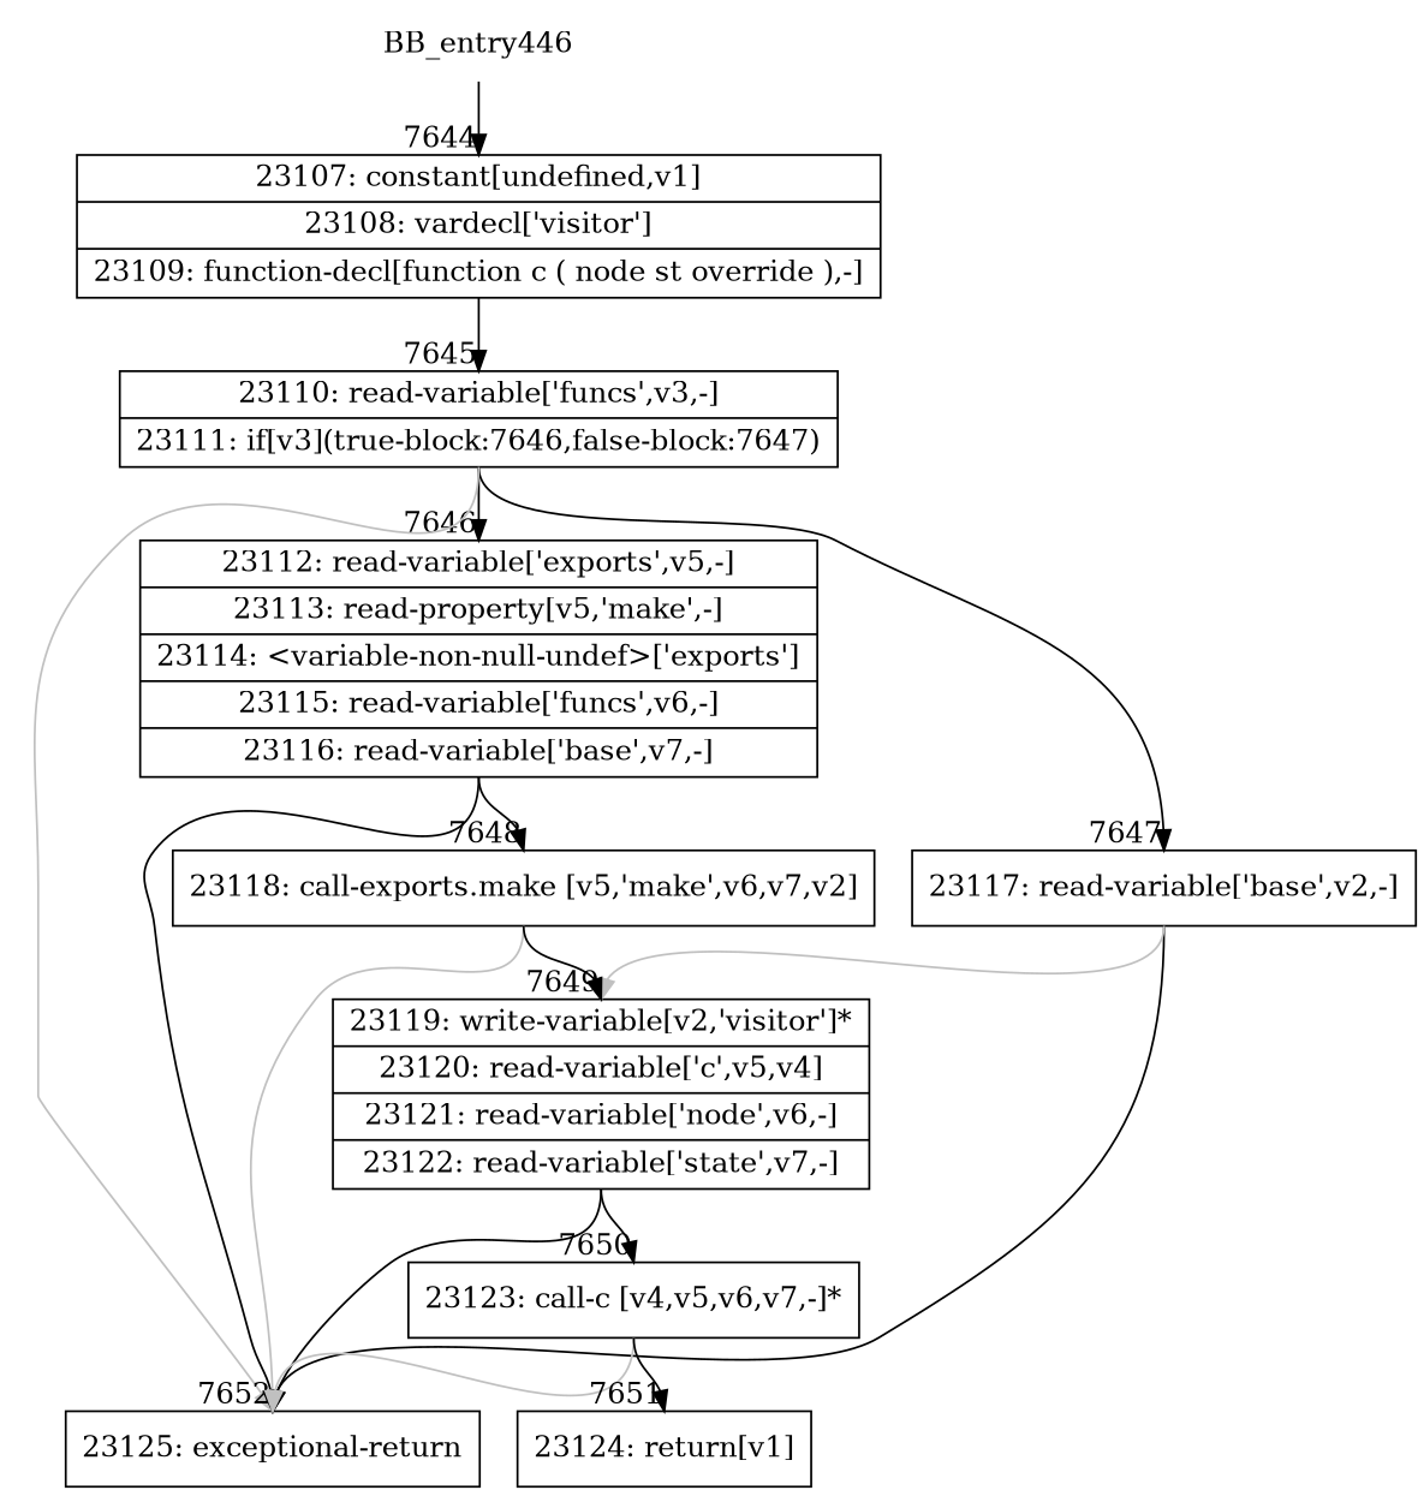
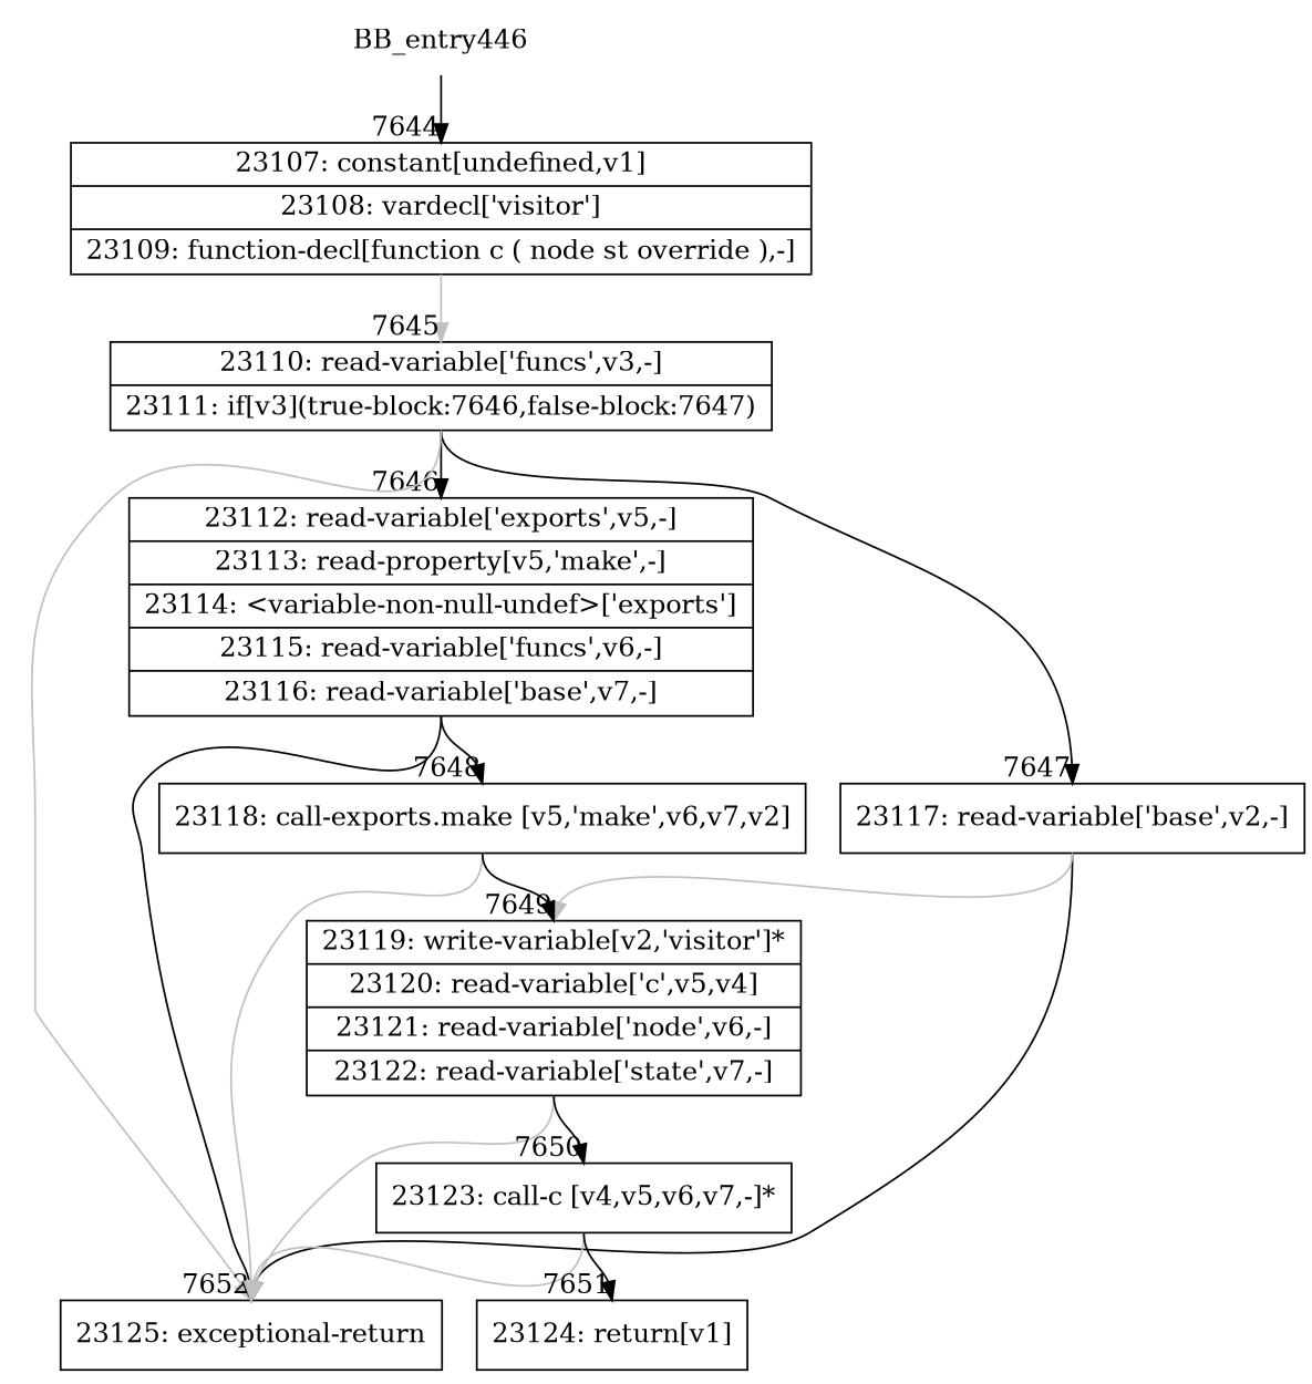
  digraph {
    rankdir=TD
    node [shape=record]
    edge [headport=n tailport=s]
    n1 [label=BB_entry446 shape=none]
    n2 [label="{23107: constant[undefined,v1]|23108: vardecl['visitor']|23109: function-decl[function c ( node st override ),-]}"]
    n3 [label="{23110: read-variable['funcs',v3,-]|23111: if[v3](true-block:7646,false-block:7647)}"]
    n4 [label="{23112: read-variable['exports',v5,-]|23113: read-property[v5,'make',-]|23114: \<variable-non-null-undef\>['exports']|23115: read-variable['funcs',v6,-]|23116: read-variable['base',v7,-]}"]
    n5 [label="{23117: read-variable['base',v2,-]}"]
    n6 [label="{23125: exceptional-return}"]
    n7 [label="{23118: call-exports.make [v5,'make',v6,v7,v2]}"]
    n8 [label="{23119: write-variable[v2,'visitor']*|23120: read-variable['c',v5,v4]|23121: read-variable['node',v6,-]|23122: read-variable['state',v7,-]}"]
    n9 [label="{23123: call-c [v4,v5,v6,v7,-]*}"]
    n10 [label="{23124: return[v1]}"]
    n1 -> n2 [headlabel="    7644"]
-   n2 -> n3 [headlabel="      7645"]
+   n2 -> n3 [headlabel="      7645" color=gray]
    n3 -> n4 [headlabel="      7646"]
    n3 -> n5 [headlabel="      7647"]
    n3 -> n6 [color=gray headlabel="      7652"]
    n4 -> n6 [color=black]
    n4 -> n7 [headlabel="      7648"]
    n5 -> n6 [color=black]
    n5 -> n8 [color=gray headlabel="      7649"]
    n7 -> n6 [color=gray]
    n7 -> n8
-   n8 -> n6 [color=black]
+   n8 -> n6 [color=gray]
    n8 -> n9 [headlabel="      7650"]
    n9 -> n6 [color=gray]
    n9 -> n10 [headlabel="      7651"]
  }
